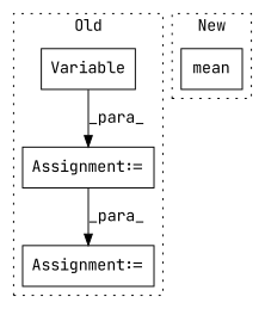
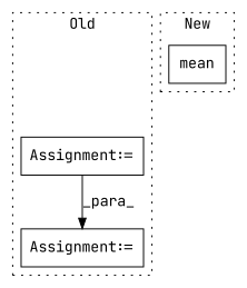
  digraph {
    fontname="JetBrains Mono"
    node [a=32 l=1 shape=box fontname="JetBrains Mono"]
    edge [fontname="JetBrains Mono"]
-   n1 [l="9,1" label=Variable s="5819,5850"]
    n2 [a=7 label="Assignment:=" s=6121]
    n3 [a=7 label="Assignment:=" s=6570]
    n4 [l="5,1" label=mean s="6778,6828"]
    subgraph cluster_1 {
      label=Old
      style=dotted
-     n1
      n2
      n3
    }
    subgraph cluster_2 {
      label=New
      style=dotted
      n4
    }
-   n1 -> n2 [label=_para_]
    n2 -> n3 [label=_para_]
  }
